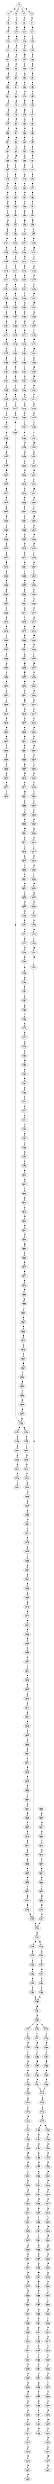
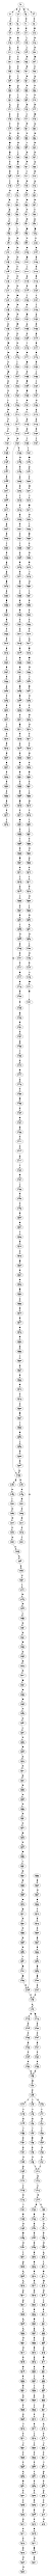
  strict digraph {
    S0
    S1
    S2
    S3
    S4
    S5
    S6
    S7
    S8
    S9
    S10
    S11
    S12
    S13
    S14
    S15
    S16
    S17
    S18
    S19
    S20
    S21
    S22
    S23
    S24
    S25
    S26
    S27
    S28
    S29
    S30
    S31
    S32
    S33
    S34
    S35
    S36
    S37
    S38
    S39
    S40
    S41
    S42
    S43
    S44
    S45
    S46
    S47
    S48
    S49
    S50
    S51
    S52
    S53
    S54
    S55
    S56
    S57
    S58
    S59
    S60
    S61
    S62
    S63
    S64
    S65
    S66
    S67
    S68
    S69
    S70
    S71
    S72
    S73
    S74
    S75
    S76
    S77
    S78
    S79
    S80
    S81
    S82
    S83
    S84
    S85
    S86
    S87
    S88
    S89
    S90
    S91
    S92
    S93
    S94
    S95
    S96
    S97
    S98
    S99
    S100
    S101
    S102
    S103
    S104
    S105
    S106
    S107
    S108
    S109
    S110
    S111
    S112
    S113
    S114
    S115
    S116
    S117
    S118
    S119
    S120
    S121
    S122
    S123
    S124
    S125
    S126
    S127
    S128
    S129
    S130
    S131
    S132
    S133
    S134
    S135
    S136
    S137
    S138
    S139
    S140
    S141
    S142
    S143
    S144
    S145
    S146
    S147
    S148
    S149
    S150
    S151
    S152
    S153
    S154
    S155
    S156
    S157
    S158
    S159
    S160
    S161
    S162
    S163
    S164
    S165
    S166
    S167
    S168
    S169
    S170
    S171
    S172
    S173
    S174
    S175
    S176
    S177
    S178
    S179
    S180
    S181
    S182
    S183
    S184
    S185
    S186
    S187
    S188
    S189
    S190
    S191
    S192
    S193
    S194
    S195
    S196
    S197
    S198
    S199
    S200
    S201
    S202
    S203
    S204
    S205
    S206
    S207
    S208
    S209
    S210
    S211
    S212
    S213
    S214
    S215
    S216
    S217
    S218
    S219
    S220
    S221
    S222
    S223
    S224
    S225
    S226
    S227
    S228
    S229
    S230
    S231
    S232
    S233
    S234
    S235
    S236
    S237
    S238
    S239
    S240
    S241
    S242
    S243
    S244
    S245
    S246
    S247
    S248
    S249
    S250
    S251
    S252
    S253
    S254
    S255
    S256
    S257
    S258
    S259
    S260
    S261
    S262
    S263
    S264
    S265
    S266
    S267
    S268
    S269
    S270
    S271
    S272
    S273
    S274
    S275
    S276
    S277
    S278
    S279
    S280
    S281
    S282
    S283
    S284
    S285
    S286
    S287
    S288
    S289
    S290
    S291
    S292
    S293
    S294
    S295
    S296
    S297
    S298
    S299
    S300
    S301
    S302
    S303
    S304
    S305
    S306
    S307
    S308
    S309
    S310
    S311
    S312
    S313
    S314
    S315
    S316
    S317
    S318
    S319
    S320
    S321
    S322
    S323
    S324
    S325
    S326
    S327
    S328
    S329
    S330
    S331
    S332
    S333
    S334
    S335
    S336
    S337
    S338
    S339
    S340
    S341
    S342
    S343
    S344
    S345
    S346
    S347
    S348
    S349
    S350
    S351
    S353
    S354
    S355
    S357
    S358
    S359
    S356
    S360
    S361
    S362
    S363
    S364
    S365
    S366
    S367
    S368
    S369
    S370
    S371
    S372
    S373
    S374
    S375
    S376
    S377
    S378
    S379
    S380
    S381
    S382
    S383
    S384
    S385
    S386
    S387
    S388
    S389
    S390
    S391
    S392
    S393
    S394
    S395
    S396
    S397
    S398
    S399
    S400
    S401
    S402
    S403
    S404
    S405
    S406
    S407
    S408
    S409
    S410
    S411
    S412
    S413
    S414
    S415
    S416
    S417
    S418
    S419
    S420
    S421
    S422
    S423
    S424
    S425
    S426
    S427
    S428
    S429
    S430
    S431
    S432
    S433
    S434
    S435
    S436
    S437
    S438
    S439
    S440
    S441
    S442
    S443
    S444
    S445
    S446
    S447
    S448
    S449
    S450
    S451
    S452
    S453
    S454
    S455
    S456
    S457
    S458
    S459
    S460
    S461
    S462
    S463
    S464
    S465
    S466
    S467
    S468
    S469
    S470
    S471
    S472
    S473
    S474
    S475
    S476
    S477
    S478
    S479
    S480
    S481
    S482
    S483
    S484
    S485
    S486
    S487
    S488
    S489
    S490
    S491
    S492
    S493
    S494
    S495
    S496
    S497
    S498
    S499
    S500
    S501
    S502
    S503
    S504
    S505
    S506
    S507
    S508
    S509
    S510
    S511
    S512
    S513
    S514
    S515
    S516
    S517
    S518
    S519
    S520
    S521
    S522
    S523
    S524
    S525
    S526
    S527
    S528
    S529
    S530
    S531
    S532
    S533
    S534
    S535
    S536
    S537
    S538
    S539
    S540
    S541
    S542
    S543
    S544
    S545
    S546
    S547
    S548
    S549
    S550
    S551
    S552
    S553
    S554
    S555
    S556
    S557
    S558
    S559
    S560
    S561
    S562
    S563
    S564
    S565
    S566
    S567
    S568
    S569
    S570
    S571
    S572
    S573
    S574
    S575
    S576
    S577
    S578
    S579
    S580
    S581
    S582
    S583
    S584
    S585
    S586
    S587
    S588
    S589
    S590
    S591
    S592
    S593
    S594
    S595
    S596
    S597
    S598
    S599
    S600
    S601
    S602
    S603
    S604
    S605
    S606
    S607
    S608
    S609
    S610
    S611
    S612
    S613
    S614
    S615
    S616
    S617
    S618
    S619
    S620
    S621
    S622
    S0 -> S1 [label=D]
    S0 -> S2 [label=S]
    S0 -> S3 [label=F]
    S0 -> S4 [label=I]
    S1 -> S5 [label=S]
    S2 -> S6 [label=V]
    S3 -> S7 [label=D]
    S4 -> S8 [label=L]
    S5 -> S9 [label=G]
    S6 -> S10 [label=Q]
    S7 -> S11 [label=F]
    S8 -> S12 [label=H]
    S9 -> S13 [label=N]
    S10 -> S14 [label=R]
    S11 -> S15 [label=S]
    S12 -> S16 [label=M]
    S13 -> S17 [label=G]
    S14 -> S18 [label=P]
    S15 -> S19 [label=S]
    S16 -> S20 [label=K]
    S17 -> S21 [label=A]
    S18 -> S22 [label=L]
    S19 -> S23 [label=N]
    S20 -> S24 [label=E]
    S21 -> S25 [label=G]
    S22 -> S26 [label=T]
    S23 -> S27 [label=N]
    S24 -> S28 [label=L]
    S25 -> S29 [label=A]
    S26 -> S30 [label=S]
    S27 -> S31 [label=D]
    S28 -> S32 [label=G]
    S29 -> S33 [label=E]
    S30 -> S34 [label=A]
    S31 -> S35 [label=T]
    S32 -> S36 [label=L]
    S33 -> S37 [label=A]
    S34 -> S38 [label=S]
    S35 -> S39 [label=V]
    S36 -> S40 [label=W]
    S37 -> S41 [label=G]
    S38 -> S42 [label=A]
    S39 -> S43 [label=R]
    S40 -> S44 [label=F]
    S41 -> S45 [label=P]
    S42 -> S46 [label=T]
    S43 -> S47 [label=S]
    S44 -> S48 [label=E]
    S45 -> S49 [label=L]
    S46 -> S50 [label=N]
    S47 -> S51 [label=Q]
    S48 -> S52 [label=G]
    S49 -> S53 [label=M]
    S50 -> S54 [label=Q]
    S51 -> S55 [label=L]
    S52 -> S56 [label=Q]
    S53 -> S57 [label=E]
    S54 -> S58 [label=K]
    S55 -> S59 [label=I]
    S56 -> S60 [label=P]
    S57 -> S61 [label=E]
    S58 -> S62 [label=S]
    S59 -> S63 [label=D]
    S60 -> S64 [label=D]
    S61 -> S65 [label=L]
    S62 -> S66 [label=E]
    S63 -> S67 [label=Q]
    S64 -> S68 [label=G]
    S65 -> S69 [label=R]
    S66 -> S70 [label=L]
    S67 -> S71 [label=V]
    S68 -> S72 [label=F]
    S69 -> S73 [label=S]
    S70 -> S74 [label=R]
    S71 -> S75 [label=K]
    S72 -> S76 [label=G]
    S73 -> S77 [label=M]
    S74 -> S78 [label=Q]
    S75 -> S79 [label=E]
    S76 -> S80 [label=T]
    S77 -> S81 [label=R]
    S78 -> S82 [label=L]
    S79 -> S83 [label=E]
    S80 -> S84 [label=K]
    S81 -> S85 [label=A]
    S82 -> S86 [label=R]
    S83 -> S87 [label=L]
    S84 -> S88 [label=Y]
    S85 -> S89 [label=S]
    S86 -> S90 [label=L]
    S87 -> S91 [label=N]
    S88 -> S92 [label=A]
    S89 -> S93 [label=M]
    S90 -> S94 [label=S]
    S91 -> S95 [label=E]
    S92 -> S96 [label=E]
    S93 -> S97 [label=A]
    S94 -> S98 [label=Q]
    S95 -> S99 [label=L]
    S96 -> S100 [label=W]
    S97 -> S101 [label=R]
    S98 -> S102 [label=K]
    S99 -> S103 [label=R]
    S100 -> S104 [label=P]
    S101 -> S105 [label=R]
    S102 -> S106 [label=D]
    S103 -> S107 [label=E]
    S104 -> S108 [label=Q]
    S105 -> S109 [label=E]
    S106 -> S110 [label=L]
    S107 -> S111 [label=S]
    S108 -> S112 [label=N]
    S109 -> S113 [label=L]
    S110 -> S114 [label=K]
    S111 -> S115 [label=A]
    S112 -> S116 [label=F]
    S113 -> S117 [label=Q]
    S114 -> S118 [label=D]
    S115 -> S119 [label=K]
    S116 -> S120 [label=D]
    S117 -> S121 [label=M]
    S118 -> S122 [label=E]
    S119 -> S123 [label=S]
    S120 -> S124 [label=V]
    S121 -> S125 [label=E]
    S122 -> S126 [label=Q]
    S123 -> S127 [label=R]
    S124 -> S128 [label=S]
    S125 -> S129 [label=E]
    S126 -> S130 [label=Q]
    S127 -> S131 [label=E]
    S128 -> S132 [label=G]
    S129 -> S133 [label=A]
    S130 -> S134 [label=E]
    S131 -> S135 [label=G]
    S132 -> S136 [label=D]
    S133 -> S137 [label=K]
    S134 -> S138 [label=M]
    S135 -> S139 [label=T]
    S136 -> S140 [label=Q]
    S137 -> S141 [label=E]
    S138 -> S142 [label=K]
    S139 -> S143 [label=V]
    S140 -> S144 [label=R]
    S141 -> S145 [label=R]
    S142 -> S146 [label=E]
    S143 -> S147 [label=E]
    S144 -> S148 [label=R]
    S145 -> S149 [label=L]
    S146 -> S150 [label=V]
    S147 -> S151 [label=E]
    S148 -> S152 [label=Q]
    S149 -> S153 [label=E]
    S150 -> S154 [label=L]
    S151 -> S155 [label=M]
    S152 -> S156 [label=I]
    S153 -> S157 [label=A]
    S154 -> S158 [label=P]
    S155 -> S159 [label=E]
    S156 -> S160 [label=I]
    S157 -> S161 [label=T]
    S158 -> S162 [label=D]
    S159 -> S163 [label=E]
    S160 -> S164 [label=T]
    S161 -> S165 [label=I]
    S162 -> S166 [label=I]
    S163 -> S167 [label=K]
    S164 -> S168 [label=W]
    S165 -> S169 [label=N]
    S166 -> S170 [label=R]
    S167 -> S171 [label=L]
    S168 -> S172 [label=G]
    S169 -> S173 [label=L]
    S170 -> S174 [label=S]
    S171 -> S175 [label=A]
    S172 -> S176 [label=G]
    S173 -> S177 [label=L]
    S174 -> S178 [label=N]
    S175 -> S179 [label=A]
    S176 -> S180 [label=D]
    S177 -> S181 [label=Q]
    S178 -> S182 [label=Q]
    S179 -> S183 [label=S]
    S180 -> S184 [label=S]
    S181 -> S185 [label=G]
    S182 -> S186 [label=A]
    S183 -> S187 [label=I]
-   S184 -> S188 [label=T]
+   S182 -> S188 [label=T]
    S185 -> S189 [label=E]
    S186 -> S190 [label=A]
    S186 -> S191 [label=K]
    S187 -> S192 [label=E]
    S188 -> S193 [label=M]
    S189 -> S194 [label=R]
    S190 -> S195 [label=L]
    S191 -> S196 [label=L]
    S192 -> S197 [label=A]
    S193 -> S198 [label=K]
    S194 -> S199 [label=D]
    S195 -> S200 [label=V]
    S196 -> S201 [label=Q]
    S197 -> S202 [label=L]
    S198 -> S203 [label=C]
    S199 -> S204 [label=E]
    S200 -> S205 [label=K]
    S201 -> S206 [label=T]
    S202 -> S207 [label=H]
    S203 -> S208 [label=N]
    S204 -> S209 [label=L]
    S205 -> S210 [label=Q]
    S206 -> S211 [label=Q]
    S207 -> S212 [label=V]
    S208 -> S213 [label=V]
    S209 -> S214 [label=E]
    S210 -> S215 [label=L]
    S211 -> S216 [label=L]
    S212 -> S217 [label=E]
    S213 -> S218 [label=L]
    S214 -> S219 [label=R]
    S215 -> S220 [label=C]
    S216 -> S221 [label=S]
    S217 -> S222 [label=Q]
    S218 -> S223 [label=F]
    S219 -> S224 [label=A]
    S220 -> S225 [label=W]
    S222 -> S226 [label=S]
    S223 -> S227 [label=P]
    S224 -> S228 [label=R]
    S225 -> S229 [label=G]
    S226 -> S230 [label=E]
    S227 -> S231 [label=L]
    S228 -> S232 [label=S]
    S229 -> S233 [label=G]
    S230 -> S234 [label=L]
    S231 -> S235 [label=S]
    S232 -> S236 [label=K]
    S233 -> S237 [label=W]
    S234 -> S238 [label=Q]
    S235 -> S239 [label=G]
    S236 -> S240 [label=A]
    S237 -> S241 [label=S]
    S238 -> S242 [label=R]
    S239 -> S243 [label=Q]
    S240 -> S244 [label=A]
    S241 -> S245 [label=P]
    S242 -> S246 [label=V]
    S243 -> S247 [label=P]
    S244 -> S248 [label=E]
    S245 -> S249 [label=D]
    S246 -> S250 [label=K]
    S247 -> S251 [label=Q]
    S248 -> S252 [label=G]
    S249 -> S253 [label=S]
    S250 -> S254 [label=S]
    S251 -> S255 [label=I]
    S252 -> S256 [label=E]
    S253 -> S257 [label=G]
    S254 -> S258 [label=R]
    S255 -> S259 [label=Q]
    S256 -> S260 [label=A]
    S257 -> S261 [label=G]
    S258 -> S262 [label=L]
    S259 -> S263 [label=F]
    S260 -> S264 [label=R]
    S261 -> S265 [label=Q]
    S262 -> S266 [label=L]
    S263 -> S267 [label=L]
    S264 -> S268 [label=L]
    S265 -> S269 [label=C]
    S266 -> S270 [label=D]
    S267 -> S271 [label=G]
    S268 -> S272 [label=K]
    S269 -> S273 [label=A]
    S270 -> S274 [label=G]
    S271 -> S275 [label=S]
    S272 -> S276 [label=Q]
    S273 -> S277 [label=P]
    S274 -> S278 [label=E]
    S275 -> S279 [label=Q]
    S276 -> S280 [label=S]
    S277 -> S281 [label=H]
    S278 -> S282 [label=E]
    S279 -> S283 [label=R]
    S280 -> S284 [label=E]
    S281 -> S285 [label=P]
    S282 -> S286 [label=K]
    S283 -> S287 [label=E]
    S284 -> S288 [label=K]
    S285 -> S289 [label=Q]
    S286 -> S290 [label=V]
    S287 -> S291 [label=G]
    S288 -> S292 [label=G]
    S289 -> S293 [label=L]
    S290 -> S294 [label=E]
    S291 -> S295 [label=E]
    S292 -> S296 [label=L]
    S293 -> S297 [label=L]
    S294 -> S298 [label=K]
    S295 -> S299 [label=E]
    S296 -> S300 [label=D]
    S297 -> S301 [label=S]
    S298 -> S302 [label=T]
    S299 -> S303 [label=F]
    S300 -> S304 [label=T]
    S301 -> S305 [label=T]
    S302 -> S306 [label=Q]
    S303 -> S307 [label=L]
    S304 -> S308 [label=V]
    S305 -> S309 [label=R]
    S306 -> S310 [label=K]
    S307 -> S311 [label=E]
    S308 -> S312 [label=T]
    S309 -> S313 [label=C]
    S310 -> S314 [label=L]
    S311 -> S315 [label=Q]
    S312 -> S316 [label=R]
    S313 -> S317 [label=C]
    S314 -> S318 [label=L]
    S315 -> S319 [label=C]
    S316 -> S320 [label=N]
    S317 -> S321 [label=A]
    S318 -> S322 [label=Q]
    S319 -> S323 [label=D]
    S320 -> S324 [label=F]
    S321 -> S325 [label=D]
    S322 -> S326 [label=T]
    S323 -> S327 [label=R]
    S324 -> S328 [label=L]
    S325 -> S329 [label=L]
    S326 -> S330 [label=F]
    S327 -> S331 [label=P]
    S328 -> S332 [label=K]
    S329 -> S333 [label=L]
    S330 -> S334 [label=T]
    S331 -> S335 [label=L]
    S332 -> S336 [label=L]
    S333 -> S337 [label=K]
    S334 -> S338 [label=S]
    S335 -> S339 [label=R]
    S336 -> S340 [label=K]
    S337 -> S341 [label=L]
    S338 -> S342 [label=N]
    S339 -> S343 [label=H]
    S340 -> S344 [label=T]
    S341 -> S345 [label=R]
    S342 -> S346 [label=Y]
    S343 -> S347 [label=L]
    S344 -> S348 [label=S]
    S345 -> S349 [label=T]
    S346 -> S350 [label=S]
    S347 -> S351 [label=H]
    S349 -> S353 [label=N]
    S350 -> S354 [label=S]
    S351 -> S355 [label=T]
    S353 -> S357 [label=I]
    S354 -> S358 [label=L]
    S355 -> S359 [label=V]
    S357 -> S361 [label=D]
    S358 -> S362 [label=K]
    S359 -> S363 [label=N]
    S356 -> S360 [label=R]
    S360 -> S364 [label=M]
    S361 -> S365 [label=R]
    S362 -> S366 [label=A]
    S363 -> S367 [label=H]
    S364 -> S368 [label=Q]
    S365 -> S369 [label=T]
    S366 -> S370 [label=L]
    S367 -> S371 [label=T]
    S368 -> S372 [label=V]
    S369 -> S373 [label=Q]
    S370 -> S374 [label=I]
    S371 -> S375 [label=S]
    S372 -> S376 [label=K]
    S373 -> S377 [label=A]
    S374 -> S378 [label=D]
    S375 -> S379 [label=G]
    S376 -> S380 [label=T]
    S377 -> S381 [label=K]
    S378 -> S382 [label=K]
    S379 -> S383 [label=V]
    S380 -> S384 [label=R]
    S381 -> S385 [label=T]
    S382 -> S386 [label=I]
    S383 -> S387 [label=L]
    S384 -> S388 [label=D]
    S385 -> S389 [label=K]
    S386 -> S390 [label=Q]
    S387 -> S391 [label=Q]
    S388 -> S392 [label=V]
    S389 -> S393 [label=D]
    S390 -> S394 [label=G]
    S391 -> S395 [label=S]
    S392 -> S396 [label=H]
    S393 -> S397 [label=V]
    S394 -> S398 [label=K]
    S395 -> S399 [label=M]
    S396 -> S400 [label=E]
    S397 -> S401 [label=H]
    S398 -> S402 [label=S]
    S399 -> S403 [label=K]
    S400 -> S404 [label=K]
    S401 -> S405 [label=E]
    S402 -> S406 [label=K]
    S403 -> S407 [label=P]
    S404 -> S408 [label=L]
    S405 -> S409 [label=K]
    S406 -> S410 [label=D]
    S407 -> S411 [label=L]
    S408 -> S412 [label=G]
    S409 -> S408 [label=L]
    S410 -> S413 [label=V]
    S411 -> S414 [label=R]
    S412 -> S415 [label=Q]
    S412 -> S416 [label=H]
    S413 -> S417 [label=H]
    S414 -> S418 [label=K]
    S415 -> S419 [label=G]
    S416 -> S420 [label=G]
    S417 -> S421 [label=E]
    S418 -> S422 [label=R]
    S419 -> S423 [label=L]
    S420 -> S424 [label=L]
    S421 -> S409 [label=K]
    S422 -> S425 [label=R]
    S423 -> S426 [label=Q]
    S424 -> S427 [label=Q]
    S425 -> S428 [label=A]
    S426 -> S429 [label=L]
    S427 -> S430 [label=L]
    S428 -> S431 [label=P]
    S429 -> S432 [label=L]
    S430 -> S433 [label=L]
    S431 -> S434 [label=T]
    S432 -> S435 [label=G]
    S433 -> S435 [label=G]
    S434 -> S436 [label=A]
    S435 -> S437 [label=H]
    S436 -> S438 [label=V]
    S437 -> S439 [label=A]
    S438 -> S440 [label=G]
    S439 -> S441 [label=I]
    S439 -> S442 [label=V]
    S439 -> S443 [label=L]
    S440 -> S444 [label=R]
    S441 -> S445 [label=V]
    S442 -> S446 [label=V]
    S443 -> S447 [label=I]
    S444 -> S448 [label=G]
    S445 -> S449 [label=N]
    S446 -> S450 [label=N]
    S447 -> S451 [label=N]
    S448 -> S452 [label=L]
    S449 -> S453 [label=V]
    S450 -> S454 [label=V]
    S451 -> S455 [label=V]
    S452 -> S456 [label=H]
    S453 -> S457 [label=D]
    S454 -> S458 [label=E]
    S455 -> S459 [label=E]
    S456 -> S460 [label=T]
    S457 -> S461 [label=D]
    S458 -> S462 [label=D]
    S459 -> S463 [label=D]
    S460 -> S464 [label=P]
    S461 -> S465 [label=W]
    S462 -> S466 [label=W]
    S463 -> S467 [label=W]
    S464 -> S468 [label=A]
    S465 -> S469 [label=A]
    S466 -> S470 [label=S]
    S467 -> S470 [label=S]
    S468 -> S471 [label=L]
    S469 -> S472 [label=A]
    S470 -> S473 [label=A]
    S471 -> S474 [label=L]
    S472 -> S475 [label=Y]
    S473 -> S476 [label=Y]
    S474 -> S477 [label=G]
    S475 -> S478 [label=Q]
    S476 -> S479 [label=Q]
    S477 -> S480 [label=V]
    S478 -> S481 [label=V]
    S479 -> S482 [label=D]
    S479 -> S483 [label=L]
    S480 -> S484 [label=R]
    S481 -> S485 [label=R]
    S482 -> S486 [label=Q]
    S483 -> S487 [label=N]
    S484 -> S488 [label=S]
    S485 -> S489 [label=K]
    S486 -> S490 [label=D]
    S487 -> S491 [label=K]
    S488 -> S492 [label=Q]
    S489 -> S493 [label=E]
    S490 -> S494 [label=P]
    S491 -> S495 [label=D]
    S492 -> S496 [label=L]
    S493 -> S497 [label=K]
    S494 -> S498 [label=D]
    S495 -> S499 [label=K]
    S496 -> S500 [label=R]
    S497 -> S501 [label=S]
    S498 -> S502 [label=Q]
    S499 -> S503 [label=G]
    S500 -> S504 [label=Q]
    S501 -> S505 [label=A]
    S502 -> S506 [label=D]
    S503 -> S507 [label=S]
    S504 -> S508 [label=I]
    S505 -> S509 [label=G]
    S506 -> S510 [label=P]
    S507 -> S511 [label=R]
    S508 -> S512 [label=R]
    S509 -> S513 [label=G]
    S510 -> S514 [label=D]
    S511 -> S515 [label=H]
    S512 -> S516 [label=L]
    S513 -> S517 [label=A]
    S514 -> S518 [label=P]
    S515 -> S519 [label=Q]
    S516 -> S520 [label=H]
    S517 -> S521 [label=A]
    S518 -> S522 [label=S]
    S519 -> S523 [label=S]
    S520 -> S524 [label=Q]
    S521 -> S525 [label=S]
    S522 -> S526 [label=R]
    S523 -> S527 [label=P]
    S524 -> S528 [label=K]
    S525 -> S529 [label=G]
    S526 -> S530 [label=H]
    S527 -> S531 [label=S]
    S528 -> S532 [label=E]
    S529 -> S533 [label=G]
    S530 -> S534 [label=A]
    S531 -> S535 [label=G]
    S532 -> S536 [label=L]
    S533 -> S537 [label=K]
    S534 -> S538 [label=P]
    S535 -> S539 [label=A]
    S536 -> S540 [label=R]
    S537 -> S541 [label=K]
    S538 -> S542 [label=F]
    S539 -> S543 [label=A]
    S540 -> S544 [label=Q]
    S541 -> S545 [label=D]
    S542 -> S546 [label=A]
    S543 -> S547 [label=E]
    S544 -> S548 [label=Q]
    S545 -> S549 [label=F]
    S546 -> S550 [label=T]
    S547 -> S551 [label=E]
    S548 -> S552 [label=Q]
    S549 -> S553 [label=P]
    S550 -> S554 [label=S]
    S551 -> S555 [label=P]
    S552 -> S556 [label=A]
    S553 -> S557 [label=F]
    S554 -> S558 [label=V]
    S555 -> S559 [label=L]
    S556 -> S560 [label=V]
    S557 -> S561 [label=G]
    S558 -> S562 [label=G]
    S559 -> S563 [label=G]
    S560 -> S564 [label=K]
    S561 -> S565 [label=T]
    S562 -> S566 [label=V]
    S563 -> S567 [label=A]
    S564 -> S568 [label=Q]
    S565 -> S569 [label=A]
    S566 -> S570 [label=L]
    S567 -> S571 [label=A]
    S568 -> S572 [label=F]
    S569 -> S573 [label=V]
    S570 -> S574 [label=T]
    S571 -> S575 [label=C]
    S572 -> S576 [label=L]
    S573 -> S577 [label=L]
    S574 -> S578 [label=S]
    S575 -> S579 [label=L]
    S576 -> S580 [label=L]
    S577 -> S581 [label=V]
    S578 -> S582 [label=S]
    S579 -> S583 [label=V]
    S580 -> S584 [label=E]
    S581 -> S585 [label=L]
    S582 -> S586 [label=L]
    S583 -> S587 [label=L]
    S584 -> S588 [label=I]
    S585 -> S589 [label=L]
    S586 -> S590 [label=L]
    S587 -> S591 [label=V]
    S588 -> S592 [label=R]
    S589 -> S593 [label=C]
    S590 -> S594 [label=V]
    S591 -> S595 [label=A]
    S592 -> S596 [label=S]
    S593 -> S597 [label=F]
    S594 -> S598 [label=L]
    S595 -> S599 [label=L]
    S596 -> S600 [label=N]
    S597 -> S601 [label=T]
    S598 -> S602 [label=L]
    S599 -> S603 [label=A]
    S600 -> S604 [label=Q]
    S601 -> S605 [label=L]
    S602 -> S606 [label=Q]
    S603 -> S607 [label=L]
    S604 -> S186 [label=A]
    S605 -> S608 [label=T]
    S606 -> S609 [label=P]
    S607 -> S610 [label=K]
    S608 -> S611 [label=A]
    S609 -> S612 [label=T]
    S610 -> S613 [label=M]
    S611 -> S614 [label=L]
    S612 -> S615 [label=K]
    S614 -> S616 [label=T]
    S615 -> S617 [label=M]
    S616 -> S618 [label=R]
    S617 -> S619 [label=E]
    S618 -> S620 [label=K]
    S619 -> S621 [label=A]
    S620 -> S622 [label=M]
  }
